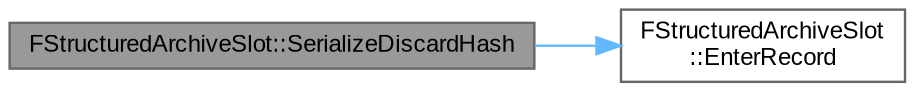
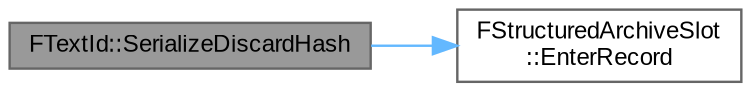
  digraph {
    rankdir=LR
    fontname="Liberation Sans"
    node [fontname="Liberation Sans" fontsize=10 shape=box style=filled]
-   n1 [color=gray40 fillcolor=grey60 fontcolor=black height=0.2 label="FStructuredArchiveSlot::SerializeDiscardHash" width=0.4]
+   n1 [color=gray40 fillcolor=grey60 fontcolor=black height=0.2 label="FTextId::SerializeDiscardHash" width=0.4]
    n2 [color=grey40 fillcolor=white height=0.2 label="FStructuredArchiveSlot\l::EnterRecord" width=0.4]
    n1 -> n2 [color=steelblue1 fontname="Liberation Sans" fontsize=10 labelfontname=Helvetica labelfontsize=10 style=solid]
  }
